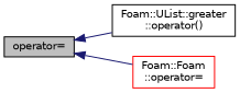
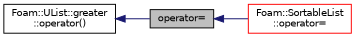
  digraph {
    rankdir=LR
    node [color=black fontname=Helvetica fontsize=10 shape=record]
    edge [color=midnightblue dir=back fontname=Helvetica fontsize=10 labelfontname=Helvetica labelfontsize=10 style=solid]
    n1 [fillcolor=grey75 fontcolor=black height=0.2 label="operator=" style=filled width=0.4]
    n2 [height=0.2 label="Foam::UList::greater\l::operator()" width=0.4]
-   n3 [color=red height=0.2 label="Foam::Foam\l::operator=" width=0.4]
-   n1 -> n2
+   n3 [color=red height=0.2 label="Foam::SortableList\l::operator=" width=0.4]
+   n2 -> n1
    n1 -> n3
  }
